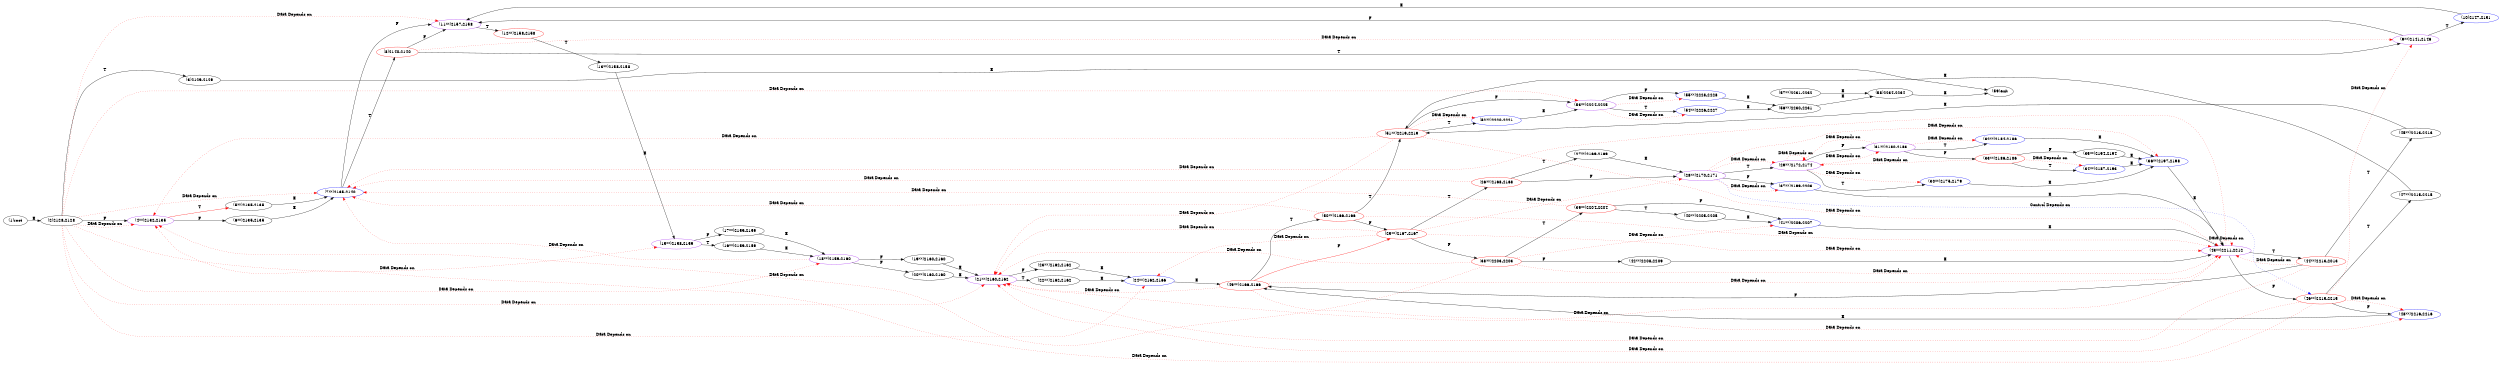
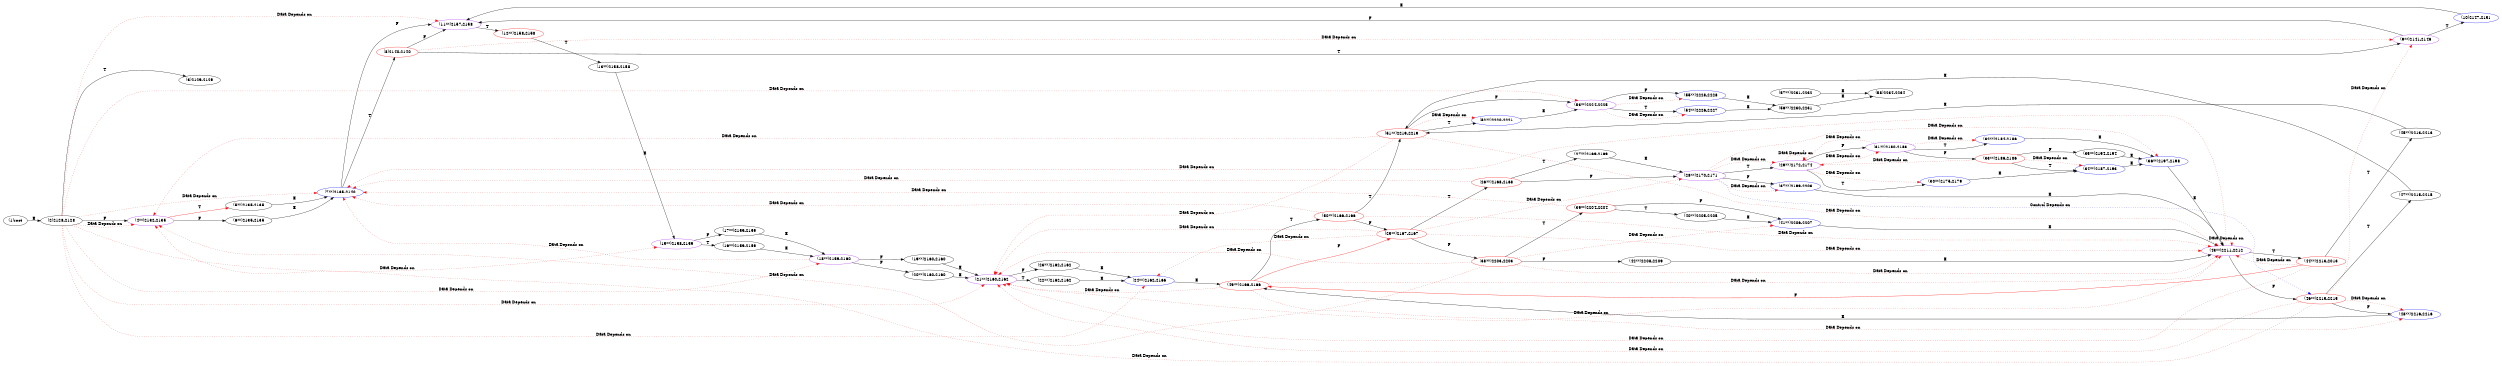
  digraph {
    rankdir=LR
    n1 [label="(1)root"]
    n2 [color=black label="(2)2128-2128"]
    n3 [label="(3)2129-2129"]
    n4 [color=purple label="(4**)2132-2135"]
    n5 [color=blue label="(7**)2135-2140"]
    n6 [color=purple label="(11**)2157-2158"]
    n7 [color=purple label="(15**)2158-2159"]
    n8 [color=purple label="(18**)2159-2160"]
    n9 [color=purple label="(21**)2160-2162"]
    n10 [color=blue label="(24**)2162-2166"]
    n11 [color=purple label="(53**)2224-2225"]
-   n12 [label="(59)exit"]
    n13 [label="(5**)2135-2135"]
    n14 [label="(6**)2135-2135"]
    n15 [color=red label="(8)2140-2140"]
    n16 [color=red label="(12**)2158-2158"]
    n17 [label="(17**)2159-2159"]
    n18 [label="(16**)2159-2159"]
    n19 [label="(19**)2160-2160"]
    n20 [label="(20**)2160-2160"]
    n21 [label="(23**)2162-2162"]
    n22 [label="(22**)2162-2162"]
    n23 [color=red label="(49**)2166-2166"]
    n24 [color=blue label="(55**)2228-2228"]
    n25 [color=blue label="(54**)2226-2227"]
    n26 [color=purple label="(9**)2141-2146"]
    n27 [color=blue label="(10)2147-2151"]
    n28 [label="(13**)2158-2158"]
    n29 [color=red label="(25**)2167-2167"]
    n30 [color=red label="(26**)2168-2168"]
    n31 [color=purple label="(28**)2170-2171"]
    n32 [color=red label="(38**)2203-2203"]
    n33 [color=purple label="(43**)2211-2212"]
    n34 [label="(27**)2169-2169"]
    n35 [color=purple label="(29**)2172-2174"]
    n36 [color=blue label="(36**)2197-2198"]
    n37 [color=blue label="(37**)2199-2203"]
    n38 [color=red label="(46**)2215-2215"]
    n39 [color=red label="(39**)2204-2204"]
    n40 [label="(42**)2208-2209"]
    n41 [color=blue label="(41**)2206-2207"]
    n42 [color=red label="(44**)2213-2013"]
    n43 [color=blue label="(48**)2216-2216"]
    n44 [color=red label="(50**)2166-2166"]
    n45 [color=purple label="(31**)2180-2183"]
    n46 [color=blue label="(30**)2175-2179"]
    n47 [color=blue label="(32**)2184-2186"]
    n48 [color=red label="(33**)2186-2186"]
    n49 [label="(47**)2215-2215"]
    n50 [color=blue label="(34**)2187-2193"]
    n51 [label="(35**)2194-2194"]
    n52 [label="(40**)2205-2205"]
    n53 [label="(45**)2213-2213"]
    n54 [color=red label="(51**)2219-2219"]
    n55 [color=blue label="(52**)2220-2221"]
    n56 [label="(56**)2230-2231"]
    n57 [label="(58)2234-2234"]
    n58 [label="(57**)2231-2232"]
    n1 -> n2 [label=E]
    n2 -> n3 [label=T]
    n2 -> n4 [label=F]
    n2 -> n4 [color=red label="Data Depends on" style=dotted]
    n2 -> n5 [color=red label="Data Depends on" style=dotted]
    n2 -> n6 [color=red label="Data Depends on" style=dotted]
    n2 -> n7 [color=red label="Data Depends on" style=dotted]
    n2 -> n8 [color=red label="Data Depends on" style=dotted]
    n2 -> n9 [color=red label="Data Depends on" style=dotted]
    n2 -> n10 [color=red label="Data Depends on" style=dotted]
    n2 -> n11 [color=red label="Data Depends on" style=dotted]
-   n3 -> n12 [label=E]
    n4 -> n13 [color=red label=T]
    n4 -> n14 [label=F]
    n5 -> n6 [label=F]
    n5 -> n15 [label=T]
    n6 -> n16 [label=T]
    n7 -> n17 [label=F]
    n7 -> n18 [label=T]
    n8 -> n5 [color=red label="Data Depends on" style=dotted]
    n8 -> n19 [label=F]
    n8 -> n20 [label=F]
    n9 -> n21 [label=F]
    n9 -> n22 [label=T]
    n10 -> n23 [label=E]
    n11 -> n24 [label=F]
    n11 -> n24 [color=red label="Data Depends on" style=dotted]
    n11 -> n25 [label=T]
    n11 -> n25 [color=red label="Data Depends on" style=dotted]
    n13 -> n5 [label=E]
    n14 -> n5 [label=E]
    n15 -> n6 [label=F]
    n15 -> n26 [label=T]
    n15 -> n26 [color=red label="Data Depends on" style=dotted]
    n16 -> n28 [label=T]
    n17 -> n8 [label=E]
    n18 -> n8 [label=E]
    n19 -> n9 [label=E]
    n20 -> n9 [label=E]
    n21 -> n10 [label=E]
    n22 -> n10 [label=E]
    n23 -> n9 [color=red label="Data Depends on" style=dotted]
    n23 -> n29 [color=red label=F]
    n23 -> n33 [color=red label="Data Depends on" style=dotted]
    n23 -> n43 [color=red label="Data Depends on" style=dotted]
    n23 -> n44 [label=T]
    n24 -> n56 [label=E]
    n25 -> n56 [label=E]
    n26 -> n6 [label=F]
    n26 -> n27 [label=T]
    n27 -> n6 [label=E]
    n28 -> n7 [label=E]
    n29 -> n9 [color=red label="Data Depends on" style=dotted]
    n29 -> n10 [color=red label="Data Depends on" style=dotted]
    n29 -> n30 [label=T]
    n29 -> n31 [color=red label="Data Depends on" style=dotted]
    n29 -> n32 [label=F]
    n29 -> n33 [color=red label="Data Depends on" style=dotted]
    n30 -> n5 [color=red label="Data Depends on" style=dotted]
    n30 -> n31 [label=F]
    n30 -> n34 [label=T]
    n31 -> n35 [label=T]
    n31 -> n35 [color=red label="Data Depends on" style=dotted]
    n31 -> n36 [color=red label="Data Depends on" style=dotted]
    n31 -> n37 [label=F]
    n31 -> n37 [color=red label="Data Depends on" style=dotted]
    n31 -> n38 [color=blue label="Control Depends on" style=dotted]
    n32 -> n4 [color=red label="Data Depends on" style=dotted]
    n32 -> n9 [color=red label="Data Depends on" style=dotted]
    n32 -> n33 [color=red label="Data Depends on" style=dotted]
    n32 -> n39 [label=T]
    n32 -> n40 [label=F]
    n32 -> n41 [color=red label="Data Depends on" style=dotted]
    n33 -> n5 [color=red label="Data Depends on" style=dotted]
    n33 -> n9 [color=red label="Data Depends on" style=dotted]
    n33 -> n33 [color=red label="Data Depends on" style=dotted]
    n33 -> n38 [label=F]
    n33 -> n42 [label=T]
    n34 -> n31 [label=E]
    n35 -> n35 [color=red label="Data Depends on" style=dotted]
    n35 -> n45 [label=F]
    n35 -> n45 [color=red label="Data Depends on" style=dotted]
    n35 -> n46 [label=T]
    n35 -> n46 [color=red label="Data Depends on" style=dotted]
    n36 -> n33 [label=E]
    n37 -> n33 [label=E]
    n38 -> n4 [color=red label="Data Depends on" style=dotted]
    n38 -> n9 [color=red label="Data Depends on" style=dotted]
    n38 -> n26 [color=red label="Data Depends on" style=dotted]
    n38 -> n43 [label=F]
    n38 -> n43 [color=red label="Data Depends on" style=dotted]
    n38 -> n49 [label=T]
    n39 -> n5 [color=red label="Data Depends on" style=dotted]
    n39 -> n41 [label=F]
    n39 -> n52 [label=T]
    n40 -> n33 [label=E]
    n41 -> n33 [label=E]
    n42 -> n9 [color=red label="Data Depends on" style=dotted]
-   n42 -> n23 [label=F]
+   n42 -> n23 [label=F color=red]
    n42 -> n33 [color=red label="Data Depends on" style=dotted]
    n42 -> n53 [label=T]
    n43 -> n23 [label=E]
    n44 -> n5 [color=red label="Data Depends on" style=dotted]
    n44 -> n29 [label=F]
    n44 -> n33 [color=red label="Data Depends on" style=dotted]
    n44 -> n54 [label=T]
    n45 -> n35 [color=red label="Data Depends on" style=dotted]
    n45 -> n47 [label=T]
    n45 -> n47 [color=red label="Data Depends on" style=dotted]
    n45 -> n48 [label=F]
-   n46 -> n36 [label=E]
+   n46 -> n50 [label=E]
    n47 -> n36 [label=E]
    n48 -> n35 [color=red label="Data Depends on" style=dotted]
    n48 -> n50 [label=T]
    n48 -> n50 [color=red label="Data Depends on" style=dotted]
    n48 -> n51 [label=F]
    n49 -> n54 [label=E]
    n50 -> n36 [label=E]
    n51 -> n36 [label=E]
    n52 -> n41 [label=E]
    n53 -> n54 [label=E]
    n54 -> n4 [color=red label="Data Depends on" style=dotted]
    n54 -> n9 [color=red label="Data Depends on" style=dotted]
    n54 -> n11 [label=F]
    n54 -> n33 [color=red label="Data Depends on" style=dotted]
    n54 -> n55 [label=T]
    n54 -> n55 [color=red label="Data Depends on" style=dotted]
    n55 -> n11 [label=E]
    n56 -> n57 [label=E]
-   n57 -> n12 [label=E]
    n58 -> n57 [label=E]
  }
